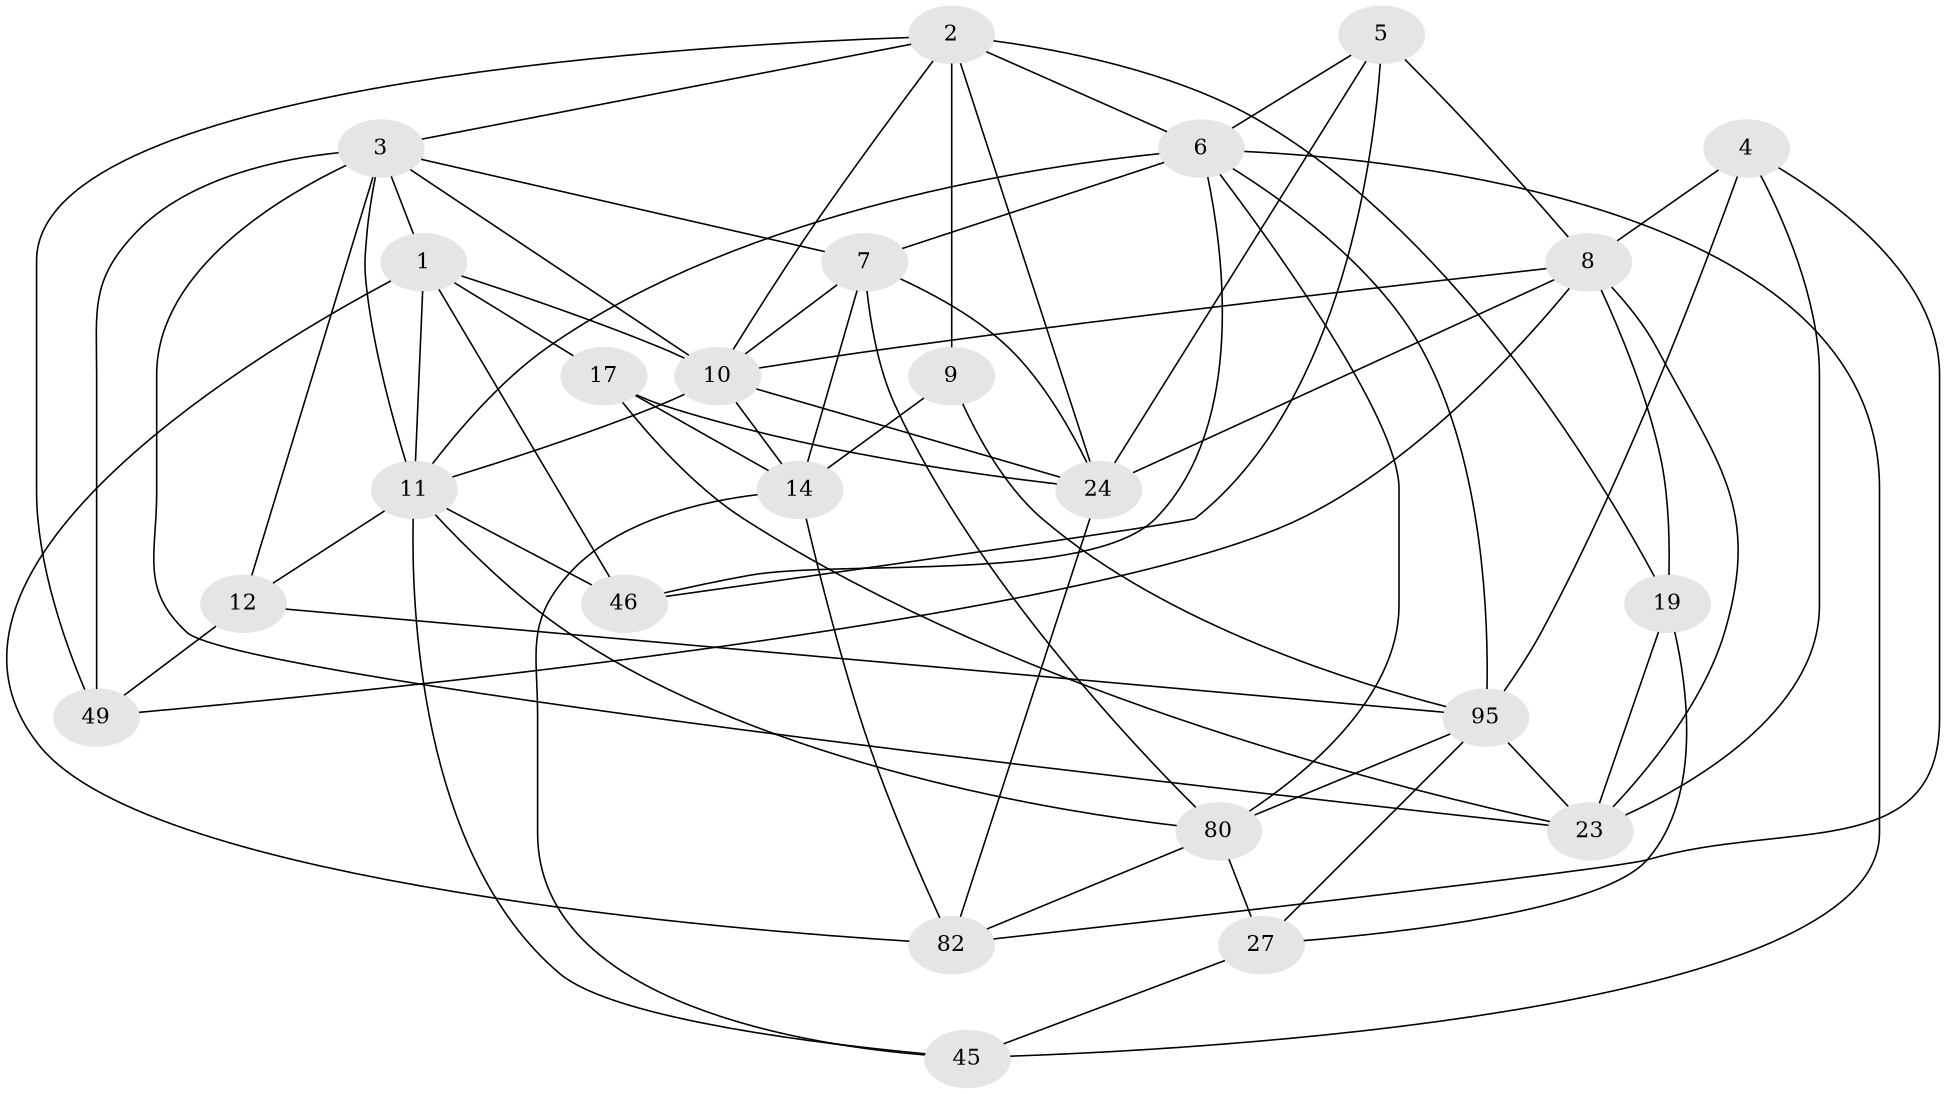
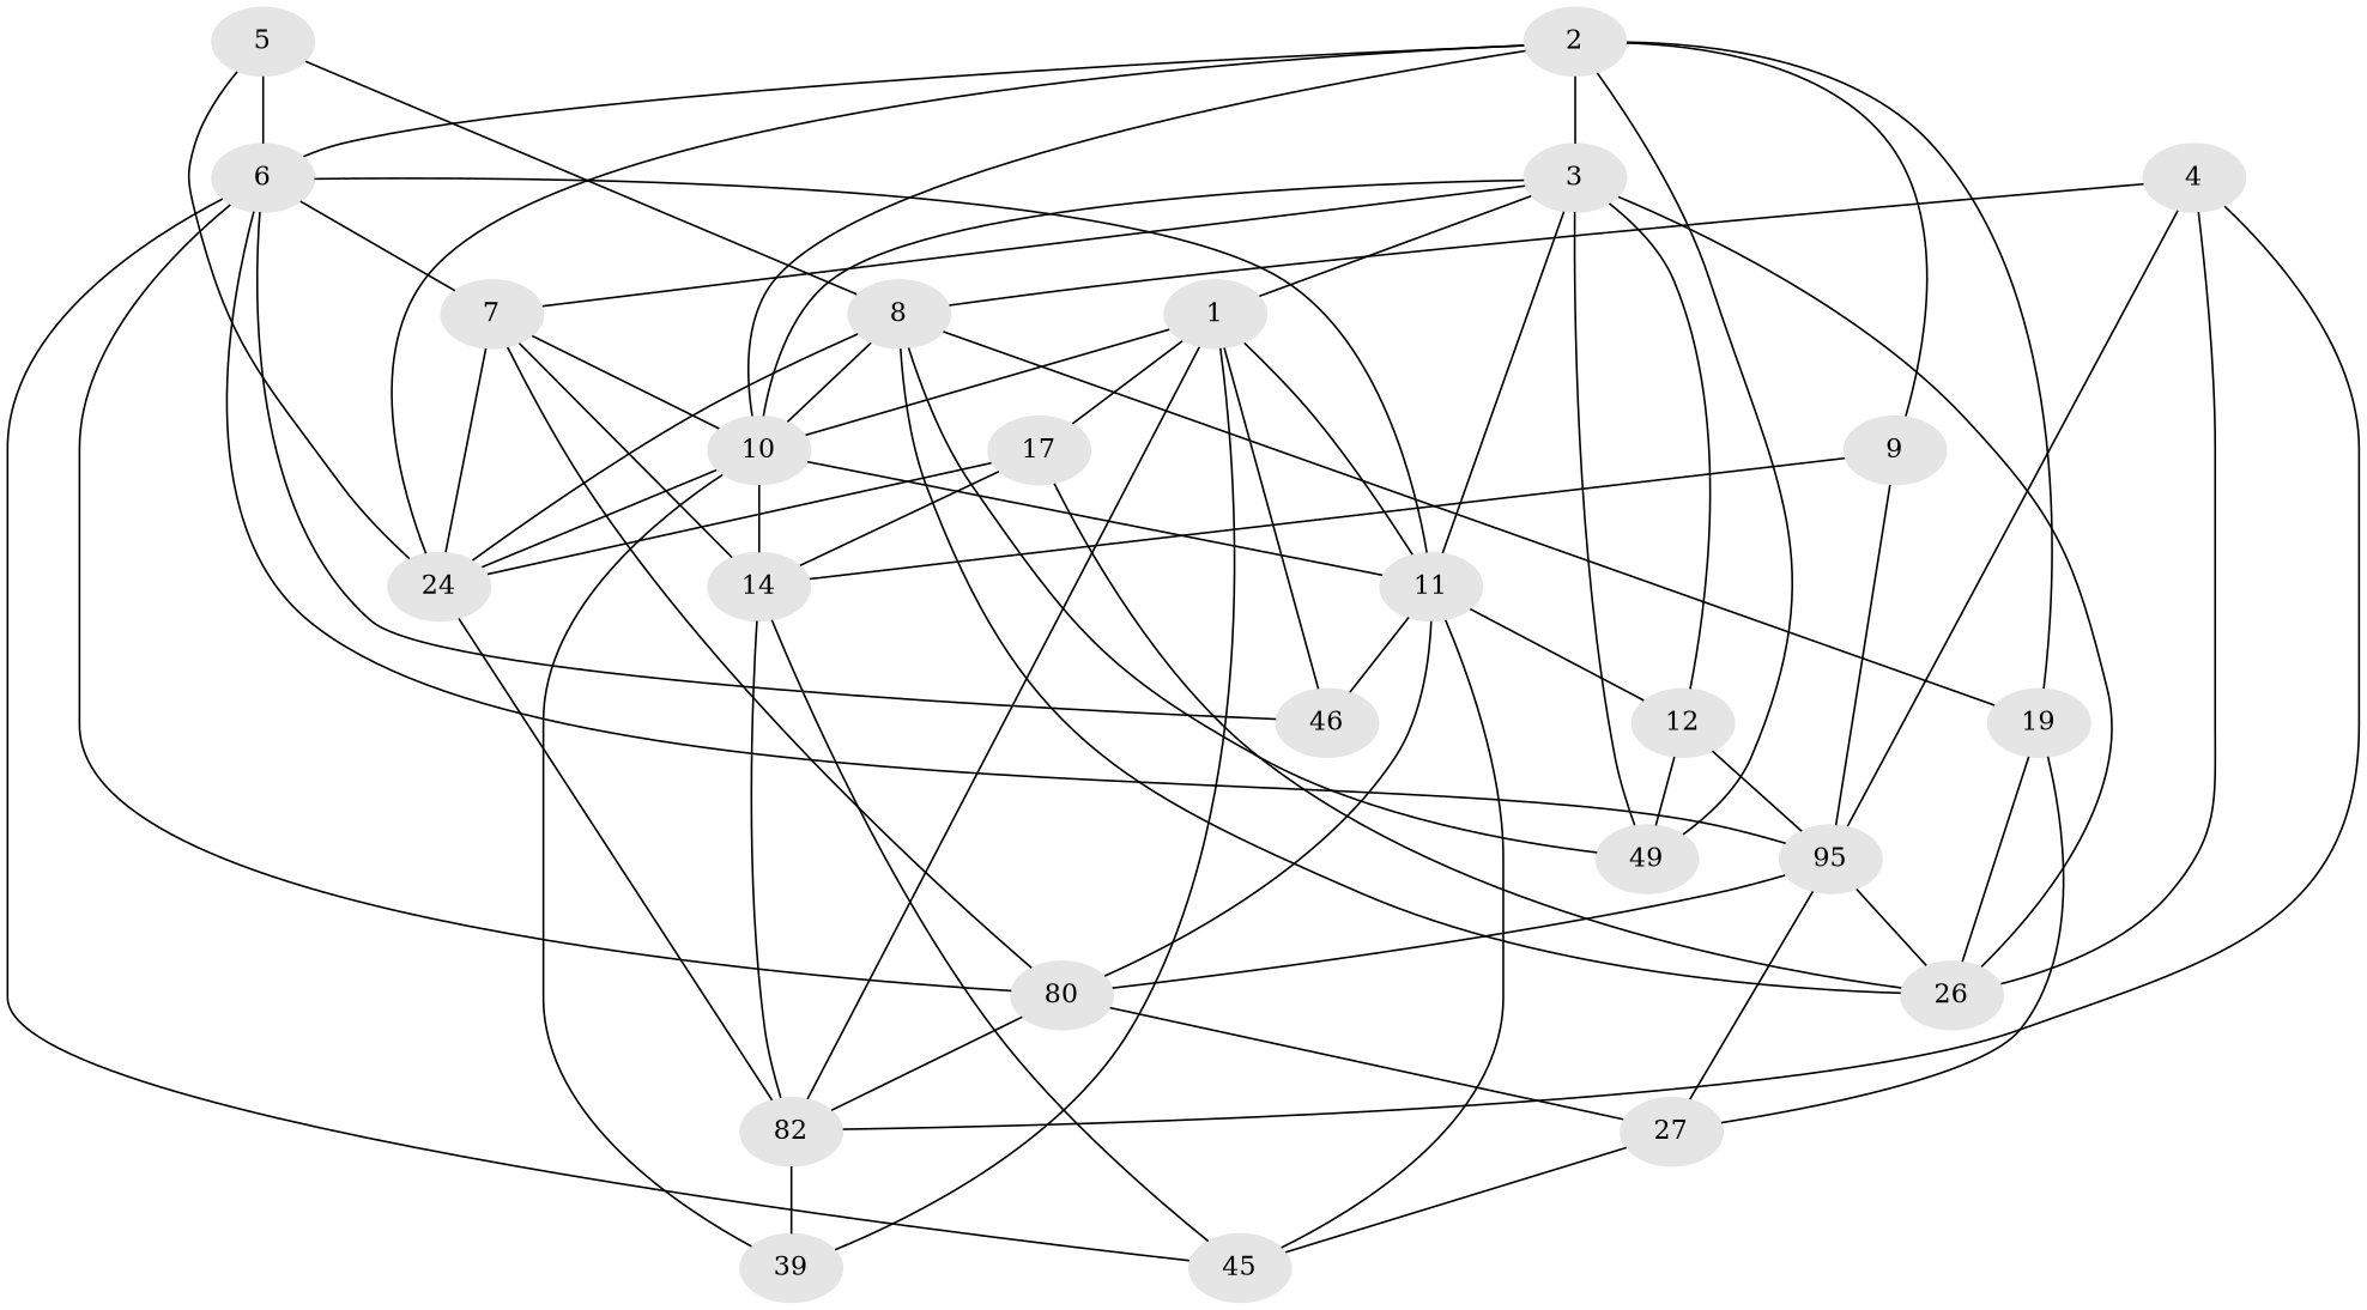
  graph {
    node [color=gray90 style=filled]
    1 [super="+16"]
    10 [super="+25+23+21"]
    11 [super="+33+50"]
    n4 [label=17]
    n5 [label=82 super="+40"]
+   39
    46
    24 [super="+37+35"]
    14 [super="+30"]
    12
    n11 [label=80 super="+31"]
    45
-   26 [super="+34" label=23]
+   26 [super="+34"]
    2 [super="+44"]
    3 [super="+17"]
    6 [super="+28+36"]
    9
    19
    49
    7 [super="+47+22"]
    n21 [label=95 super="+41+42"]
    27
    8 [super="+18"]
    4
    5
    1 -- 10
    1 -- 11
    1 -- n4
    1 -- n5
+   1 -- 39
    1 -- 46
    10 -- 11
+   10 -- 39
    10 -- 24
    10 -- 14
    11 -- 46
    11 -- 12
    11 -- n11
    11 -- 45
    n4 -- 24
    n4 -- 14
    n4 -- 26
+   n5 -- 39
    24 -- n5
    14 -- n5
    14 -- 45
    12 -- 49
    12 -- n21
    n11 -- n5
    n11 -- 27
    2 -- 10
    2 -- 24
    2 -- 3
    2 -- 6
    2 -- 9
    2 -- 19
    2 -- 49
    3 -- 1
    3 -- 10
    3 -- 11
    3 -- 12
    3 -- 26
    3 -- 49
    3 -- 7
    6 -- 11
    6 -- 46
    6 -- n11
    6 -- 45
    6 -- 7 [weight=2]
    6 -- n21
    9 -- 14
    9 -- n21 [weight=2]
    19 -- 26
    19 -- 27
    7 -- 10
    7 -- 24 [weight=2]
    7 -- 14
    7 -- n11
    n21 -- n11
    n21 -- 26
    n21 -- 27
    27 -- 45
    8 -- 10 [weight=2]
    8 -- 24
    8 -- 26
    8 -- 19
    8 -- 49
    4 -- n5
    4 -- 26
    4 -- n21
    4 -- 8
-   5 -- 46
    5 -- 24
    5 -- 6
    5 -- 8
  }
